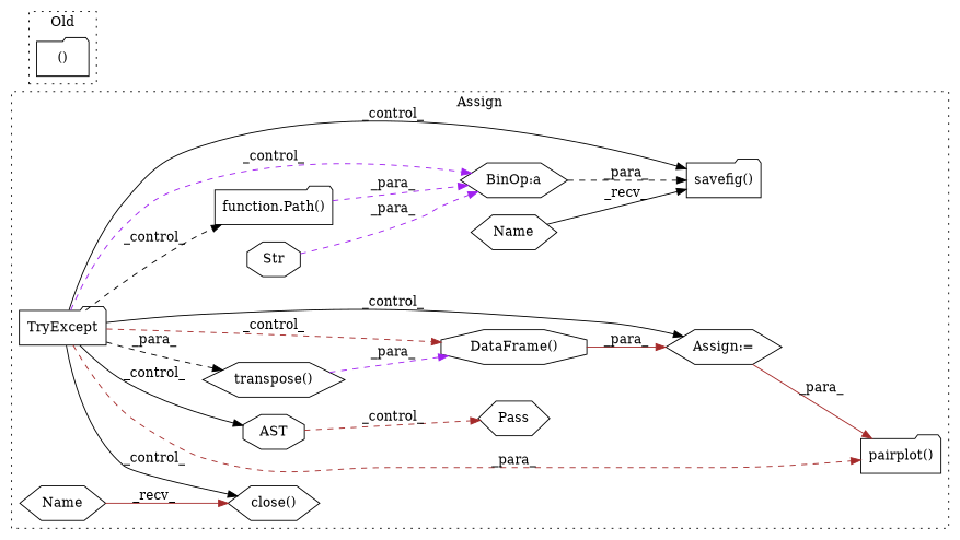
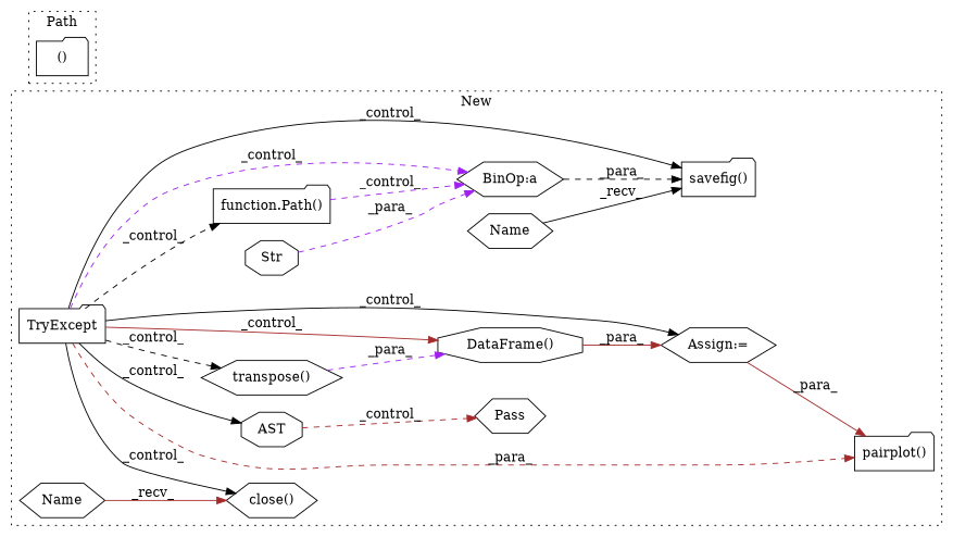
  digraph {
    rankdir=LR
    node [a=75 l=3 s=10630 shape=hexagon]
    edge [color=black style=dashed]
    n1 [l="12,10" label="savefig()" s="10558,10611" shape=folder]
    n2 [l=11 label="close()"]
    n3 [a=82 label="BinOp:a" s=10584]
    n4 [a=66 l=24 label=Str s=10587 shape=octagon]
    n5 [a=71 l=13 label=TryExcept s=10197 shape=folder]
    n6 [a=2 l="7,0" label=AST s="10646,0" shape=octagon]
    n7 [a=62 l=4 label=Pass s=10677]
    n8 [l=13 label="transpose()" s=10285]
    n9 [l="13,40" label="DataFrame()" s="10272,10298" shape=octagon]
    n10 [l="13,188" label="pairplot()" s="10347,10361" shape=folder]
    n11 [l="5,1" label="function.Path()" s="10570,10583" shape=folder]
    n12 [a=68 label="Assign:=" s=10269]
    n13 [a=87 label=Name s=10558]
    n14 [a=87 label=Name]
    n15 [a=54 l=4 label="()" s=10174 shape=folder]
    subgraph cluster_1 {
-     label=Assign
+     label=New
      style=dotted
      n1
      n2
      n3
      n4
      n5
      n6
      n7
      n8
      n9
      n10
      n11
      n12
      n13
      n14
    }
    subgraph cluster_2 {
-     label=Old
+     label=Path
      style=dotted
      n15
    }
    n3 -> n1 [label=_para_]
    n4 -> n3 [color=purple label=_para_]
    n5 -> n1 [label=_control_ style=solid]
    n5 -> n2 [label=_control_ style=solid]
    n5 -> n3 [color=purple label=_control_]
    n5 -> n6 [label=_control_ style=solid]
-   n5 -> n8 [label=_para_]
-   n5 -> n9 [color=brown label=_control_]
+   n5 -> n8 [label=_control_]
+   n5 -> n9 [color=brown label=_control_ style=solid]
    n5 -> n10 [color=brown label=_para_]
    n5 -> n11 [label=_control_]
    n5 -> n12 [label=_control_ style=solid]
    n6 -> n7 [color=brown label=_control_]
    n8 -> n9 [color=purple label=_para_]
    n9 -> n12 [color=brown label=_para_ style=solid]
-   n11 -> n3 [color=purple label=_para_]
+   n11 -> n3 [color=purple label=_control_]
    n12 -> n10 [color=brown label=_para_ style=solid]
    n13 -> n1 [label=_recv_ style=solid]
    n14 -> n2 [color=brown label=_recv_ style=solid]
  }
